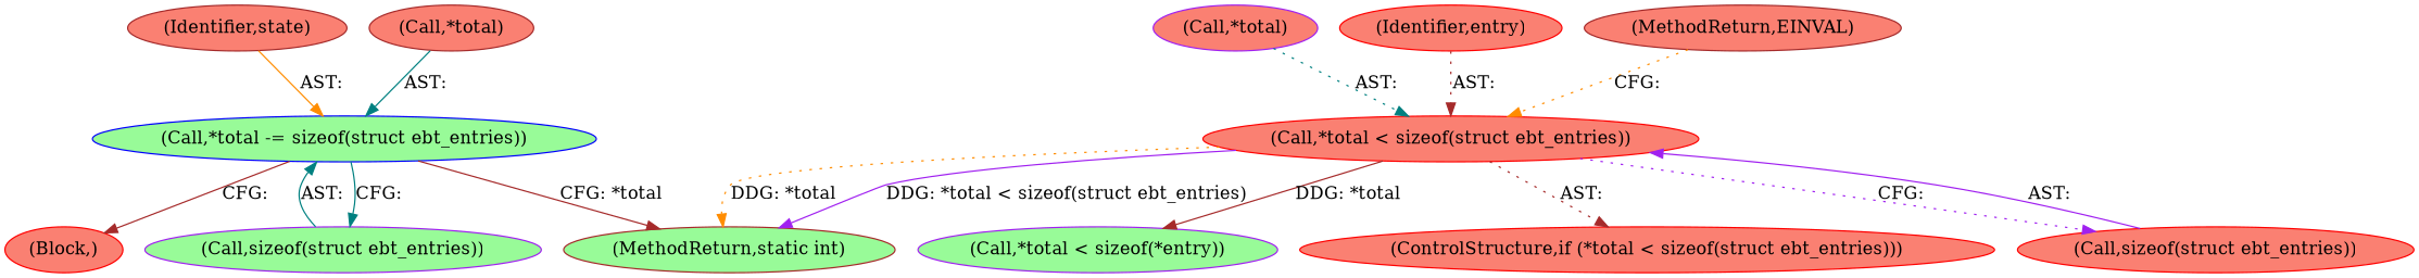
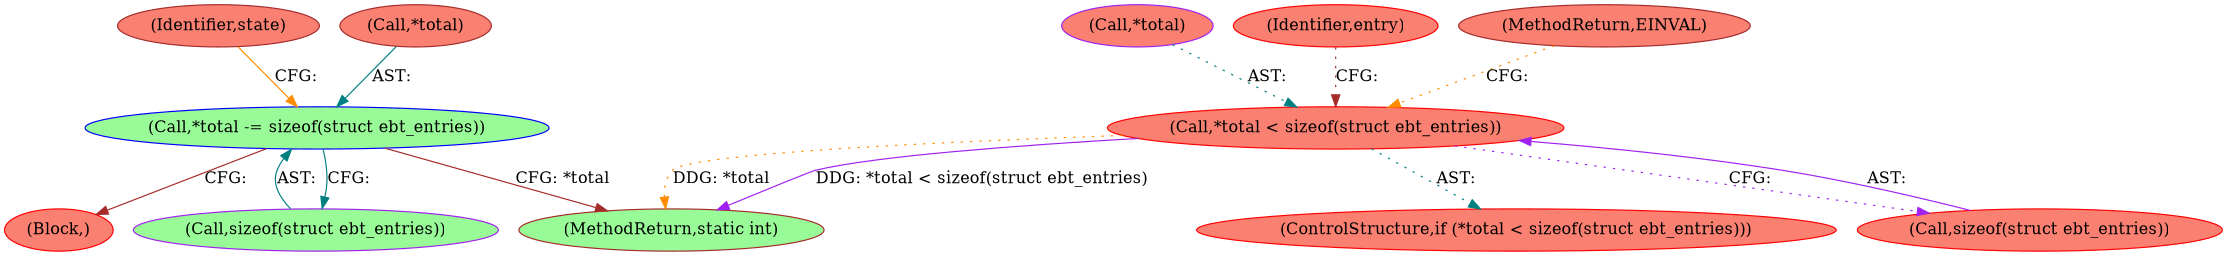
  digraph {
    node [color=red fillcolor=salmon style=filled]
    edge [color=teal style=solid]
    n1 [color=blue fillcolor=palegreen label="(Call,*total -= sizeof(struct ebt_entries))"]
    n2 [color=brown fillcolor=palegreen label="(MethodReturn,static int)"]
    n3 [label="(Block,)"]
    n4 [color=purple fillcolor=palegreen label="(Call,sizeof(struct ebt_entries))"]
    n5 [label="(Call,*total < sizeof(struct ebt_entries))"]
-   n6 [color=purple fillcolor=palegreen label="(Call,*total < sizeof(*entry))"]
    n7 [label="(ControlStructure,if (*total < sizeof(struct ebt_entries)))"]
    n8 [label="(Call,sizeof(struct ebt_entries))"]
    n9 [color=brown label="(MethodReturn,EINVAL)"]
    n10 [color=purple label="(Call,*total)"]
    n11 [color=brown label="(Identifier,state)"]
    n12 [label="(Identifier,entry)"]
    n13 [color=brown label="(Call,*total)"]
    n1 -> n2 [color=brown label="CFG: *total"]
    n1 -> n3 [color=brown label="CFG: "]
    n1 -> n4 [label="CFG: "]
    n4 -> n1 [label="AST: "]
    n5 -> n2 [color=darkorange label="DDG: *total" style=dotted]
    n5 -> n2 [color=purple label="DDG: *total < sizeof(struct ebt_entries)"]
-   n5 -> n6 [color=brown label="DDG: *total"]
-   n5 -> n7 [color=brown label="AST: " style=dotted]
+   n5 -> n7 [label="AST: " style=dotted]
    n5 -> n8 [color=purple label="CFG: " style=dotted]
    n8 -> n5 [color=purple label="AST: "]
    n9 -> n5 [color=darkorange label="CFG: " style=dotted]
    n10 -> n5 [label="AST: " style=dotted]
-   n11 -> n1 [color=darkorange label="AST: "]
-   n12 -> n5 [color=brown label="AST: " style=dotted]
+   n11 -> n1 [color=darkorange label="CFG: "]
+   n12 -> n5 [color=brown label="CFG: " style=dotted]
    n13 -> n1 [label="AST: "]
  }
